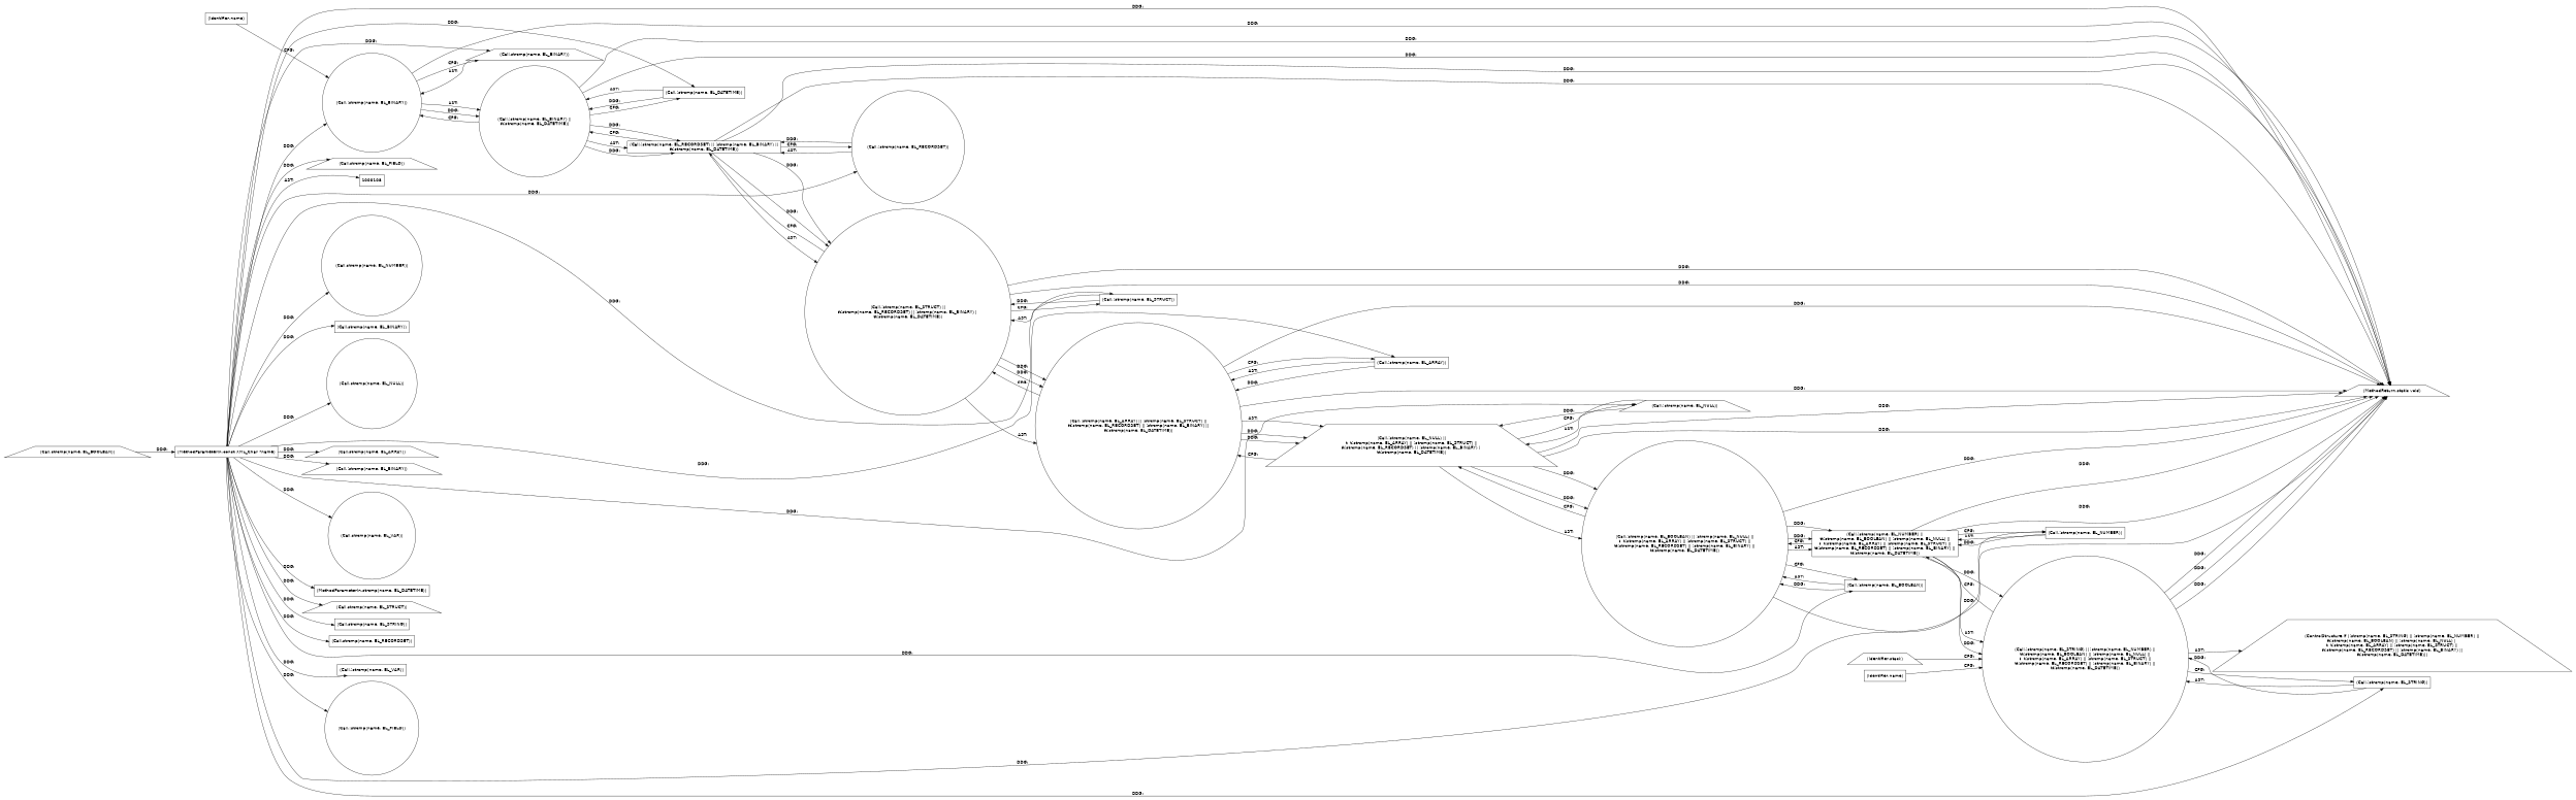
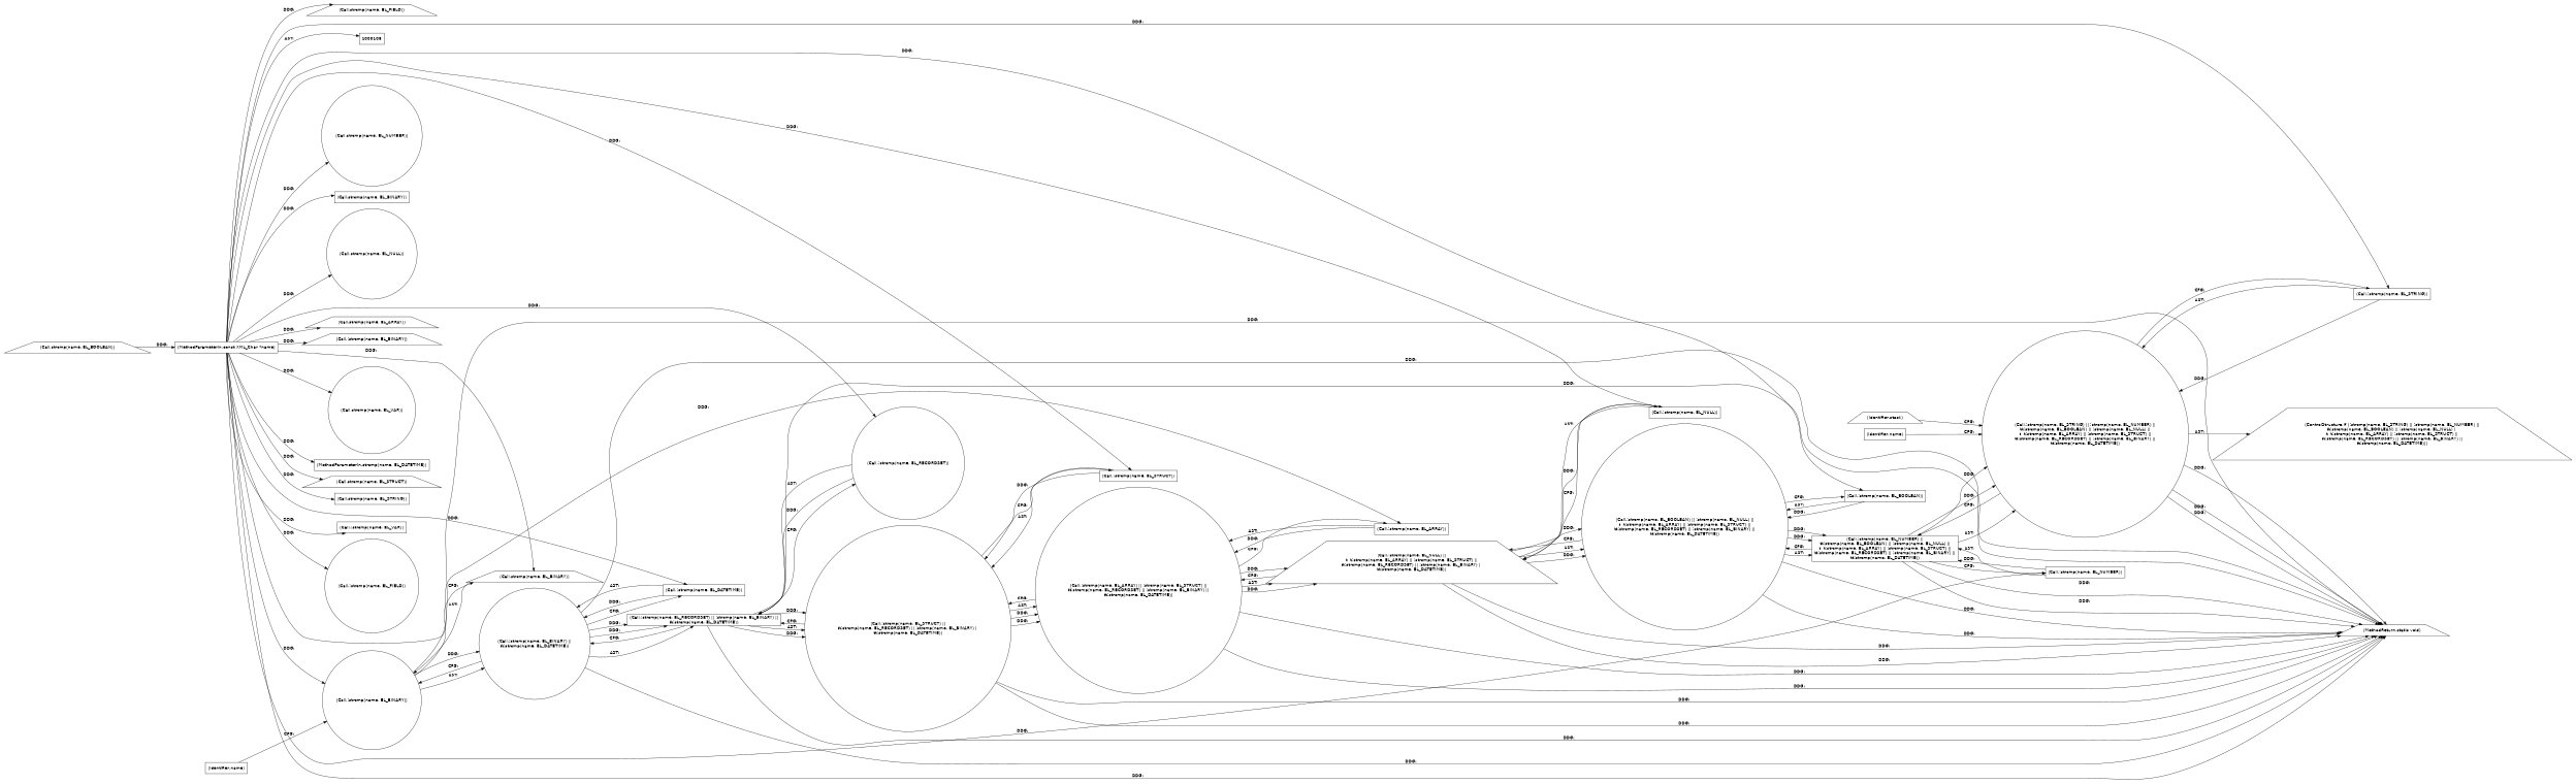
  digraph {
    fontname="DejaVu Sans"
    rankdir=LR
    node [fontname="DejaVu Sans" shape=box]
    edge [fontname="DejaVu Sans"]
    n1 [label="(Call,!strcmp(name, EL_BINARY))" shape=circle]
    n2 [label="(Call,!strcmp(name, EL_BINARY) ||\n\t\t!strcmp(name, EL_DATETIME))" shape=circle]
    n3 [label="(Call,strcmp(name, EL_BINARY))" shape=trapezium]
    n4 [label="(MethodReturn,static void)" shape=trapezium]
    n5 [label="(Call,!strcmp(name, EL_DATETIME))"]
    n6 [label="(Call,!strcmp(name, EL_RECORDSET) || !strcmp(name, EL_BINARY) ||\n\t\t!strcmp(name, EL_DATETIME))"]
    n7 [label="(MethodParameterIn,const XML_Char *name)"]
-   n8 [label="(Call,!strcmp(name, EL_NULL))" shape=trapezium]
+   n8 [label="(Call,!strcmp(name, EL_NULL))"]
    n9 [label="(Call,strcmp(name, EL_NUMBER))" shape=circle]
    n10 [label="(Call,strcmp(name, EL_BINARY))"]
    n11 [label="(Call,strcmp(name, EL_NULL))" shape=circle]
    n12 [label="(Call,!strcmp(name, EL_STRUCT))"]
    n13 [label="(Call,strcmp(name, EL_ARRAY))" shape=trapezium]
    n14 [label="(Call,!strcmp(name, EL_BINARY))" shape=trapezium]
    n15 [label="(Call,!strcmp(name, EL_RECORDSET))" shape=circle]
    n16 [label="(Call,strcmp(name, EL_VAR))" shape=circle]
    n17 [label="(MethodParameterIn,strcmp(name, EL_DATETIME))"]
    n18 [label="(Call,strcmp(name, EL_STRUCT))" shape=trapezium]
    n19 [label="(Call,strcmp(name, EL_STRING))"]
-   n20 [label="(Call,strcmp(name, EL_RECORDSET))"]
    n21 [label="(Call,!strcmp(name, EL_ARRAY))"]
    n22 [label="(Call,!strcmp(name, EL_VAR))"]
    n23 [label="(Call,!strcmp(name, EL_FIELD))" shape=circle]
    n24 [label="(Call,!strcmp(name, EL_NUMBER))"]
    n25 [label="(Call,!strcmp(name, EL_BOOLEAN))"]
    n26 [label="(Call,!strcmp(name, EL_STRING))"]
    n27 [label="(Call,strcmp(name, EL_FIELD))" shape=trapezium]
    1000108
    n29 [label="(Call,!strcmp(name, EL_NULL) ||\n\t  \t!strcmp(name, EL_ARRAY) || !strcmp(name, EL_STRUCT) ||\n\t\t!strcmp(name, EL_RECORDSET) || !strcmp(name, EL_BINARY) ||\n\t\t!strcmp(name, EL_DATETIME))" shape=trapezium]
    n30 [label="(Call,!strcmp(name, EL_STRUCT) ||\n\t\t!strcmp(name, EL_RECORDSET) || !strcmp(name, EL_BINARY) ||\n\t\t!strcmp(name, EL_DATETIME))" shape=circle]
    n31 [label="(Call,strcmp(name, EL_BOOLEAN))" shape=trapezium]
    n32 [label="(Call,!strcmp(name, EL_ARRAY) || !strcmp(name, EL_STRUCT) ||\n\t\t!strcmp(name, EL_RECORDSET) || !strcmp(name, EL_BINARY) ||\n\t\t!strcmp(name, EL_DATETIME))" shape=circle]
    n33 [label="(Call,!strcmp(name, EL_NUMBER) ||\n\t\t!strcmp(name, EL_BOOLEAN) || !strcmp(name, EL_NULL) ||\n\t  \t!strcmp(name, EL_ARRAY) || !strcmp(name, EL_STRUCT) ||\n\t\t!strcmp(name, EL_RECORDSET) || !strcmp(name, EL_BINARY) ||\n\t\t!strcmp(name, EL_DATETIME))"]
    n34 [label="(Call,!strcmp(name, EL_BOOLEAN) || !strcmp(name, EL_NULL) ||\n\t  \t!strcmp(name, EL_ARRAY) || !strcmp(name, EL_STRUCT) ||\n\t\t!strcmp(name, EL_RECORDSET) || !strcmp(name, EL_BINARY) ||\n\t\t!strcmp(name, EL_DATETIME))" shape=circle]
    n35 [label="(Call,!strcmp(name, EL_STRING) || !strcmp(name, EL_NUMBER) ||\n\t\t!strcmp(name, EL_BOOLEAN) || !strcmp(name, EL_NULL) ||\n\t  \t!strcmp(name, EL_ARRAY) || !strcmp(name, EL_STRUCT) ||\n\t\t!strcmp(name, EL_RECORDSET) || !strcmp(name, EL_BINARY) ||\n\t\t!strcmp(name, EL_DATETIME))" shape=circle]
    n36 [label="(ControlStructure,if (!strcmp(name, EL_STRING) || !strcmp(name, EL_NUMBER) ||\n\t\t!strcmp(name, EL_BOOLEAN) || !strcmp(name, EL_NULL) ||\n\t  \t!strcmp(name, EL_ARRAY) || !strcmp(name, EL_STRUCT) ||\n\t\t!strcmp(name, EL_RECORDSET) || !strcmp(name, EL_BINARY) ||\n\t\t!strcmp(name, EL_DATETIME)))" shape=trapezium]
    n37 [label="(Identifier,name)"]
    n38 [label="(Identifier,stack)" shape=trapezium]
    n39 [label="(Identifier,name)"]
    n1 -> n2 [label="AST: "]
    n1 -> n2 [label="DDG: "]
    n1 -> n3 [label="CFG: "]
    n1 -> n4 [label="DDG: "]
    n2 -> n1 [label="CFG: "]
    n2 -> n4 [label="DDG: "]
    n2 -> n4 [label="DDG: "]
    n2 -> n5 [label="CFG: "]
    n2 -> n6 [label="AST: "]
    n2 -> n6 [label="DDG: "]
    n2 -> n6 [label="DDG: "]
    n3 -> n1 [label="AST: "]
    n5 -> n2 [label="AST: "]
    n5 -> n2 [label="DDG: "]
    n6 -> n2 [label="CFG: "]
    n6 -> n4 [label="DDG: "]
    n6 -> n4 [label="DDG: "]
    n6 -> n15 [label="CFG: "]
    n6 -> n30 [label="AST: "]
    n6 -> n30 [label="DDG: "]
    n6 -> n30 [label="DDG: "]
    n7 -> n1 [label="DDG: "]
    n7 -> n3 [label="DDG: "]
    n7 -> n4 [label="DDG: "]
    n7 -> n5 [label="DDG: "]
    n7 -> n8 [label="DDG: "]
    n7 -> n9 [label="DDG: "]
    n7 -> n10 [label="DDG: "]
    n7 -> n11 [label="DDG: "]
    n7 -> n12 [label="DDG: "]
    n7 -> n13 [label="DDG: "]
    n7 -> n14 [label="DDG: "]
    n7 -> n15 [label="DDG: "]
    n7 -> n16 [label="DDG: "]
    n7 -> n17 [label="DDG: "]
    n7 -> n18 [label="DDG: "]
    n7 -> n19 [label="DDG: "]
-   n7 -> n20 [label="DDG: "]
    n7 -> n21 [label="DDG: "]
    n7 -> n22 [label="DDG: "]
    n7 -> n23 [label="DDG: "]
    n7 -> n24 [label="DDG: "]
    n7 -> n25 [label="DDG: "]
    n7 -> n26 [label="DDG: "]
    n7 -> n27 [label="DDG: "]
    n7 -> 1000108 [label="AST: "]
    n8 -> n29 [label="AST: "]
    n8 -> n29 [label="DDG: "]
    n12 -> n30 [label="AST: "]
    n12 -> n30 [label="DDG: "]
    n15 -> n6 [label="AST: "]
    n15 -> n6 [label="DDG: "]
    n21 -> n32 [label="AST: "]
    n21 -> n32 [label="DDG: "]
    n24 -> n33 [label="AST: "]
    n24 -> n33 [label="DDG: "]
    n25 -> n34 [label="AST: "]
    n25 -> n34 [label="DDG: "]
    n26 -> n35 [label="AST: "]
    n26 -> n35 [label="DDG: "]
    n29 -> n4 [label="DDG: "]
    n29 -> n4 [label="DDG: "]
    n29 -> n8 [label="CFG: "]
    n29 -> n32 [label="CFG: "]
    n29 -> n34 [label="AST: "]
    n29 -> n34 [label="DDG: "]
    n29 -> n34 [label="DDG: "]
    n30 -> n4 [label="DDG: "]
    n30 -> n4 [label="DDG: "]
    n30 -> n6 [label="CFG: "]
    n30 -> n12 [label="CFG: "]
    n30 -> n32 [label="AST: "]
    n30 -> n32 [label="DDG: "]
    n30 -> n32 [label="DDG: "]
    n31 -> n7 [label="DDG: "]
    n32 -> n4 [label="DDG: "]
    n32 -> n4 [label="DDG: "]
    n32 -> n21 [label="CFG: "]
    n32 -> n29 [label="AST: "]
    n32 -> n29 [label="DDG: "]
    n32 -> n29 [label="DDG: "]
    n32 -> n30 [label="CFG: "]
    n33 -> n4 [label="DDG: "]
    n33 -> n4 [label="DDG: "]
    n33 -> n24 [label="CFG: "]
    n33 -> n34 [label="CFG: "]
    n33 -> n35 [label="AST: "]
    n33 -> n35 [label="DDG: "]
    n33 -> n35 [label="DDG: "]
    n34 -> n4 [label="DDG: "]
    n34 -> n4 [label="DDG: "]
    n34 -> n25 [label="CFG: "]
    n34 -> n29 [label="CFG: "]
    n34 -> n33 [label="AST: "]
    n34 -> n33 [label="DDG: "]
    n34 -> n33 [label="DDG: "]
    n35 -> n4 [label="DDG: "]
    n35 -> n4 [label="DDG: "]
    n35 -> n4 [label="DDG: "]
    n35 -> n26 [label="CFG: "]
    n35 -> n33 [label="CFG: "]
    n35 -> n36 [label="AST: "]
    n37 -> n1 [label="CFG: "]
    n38 -> n35 [label="CFG: "]
    n39 -> n35 [label="CFG: "]
  }
